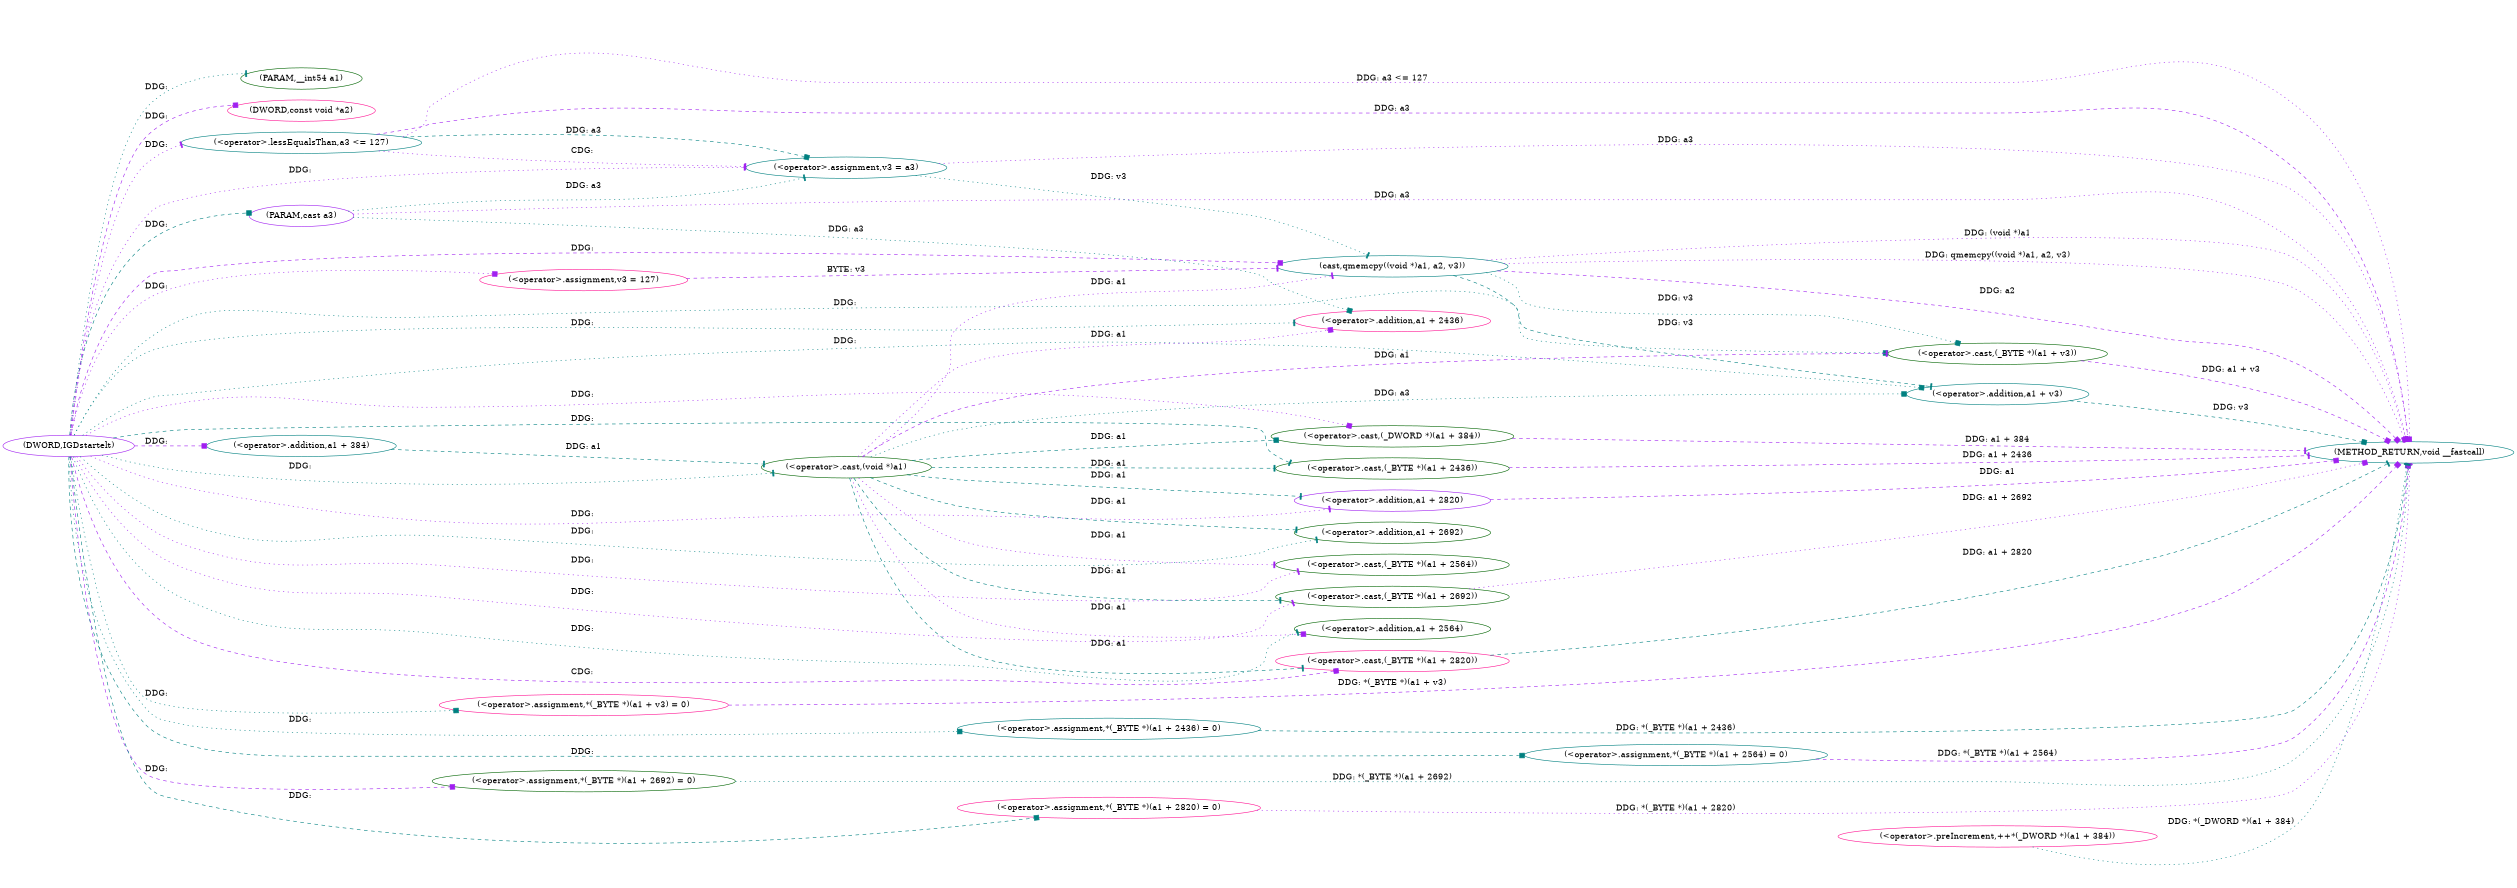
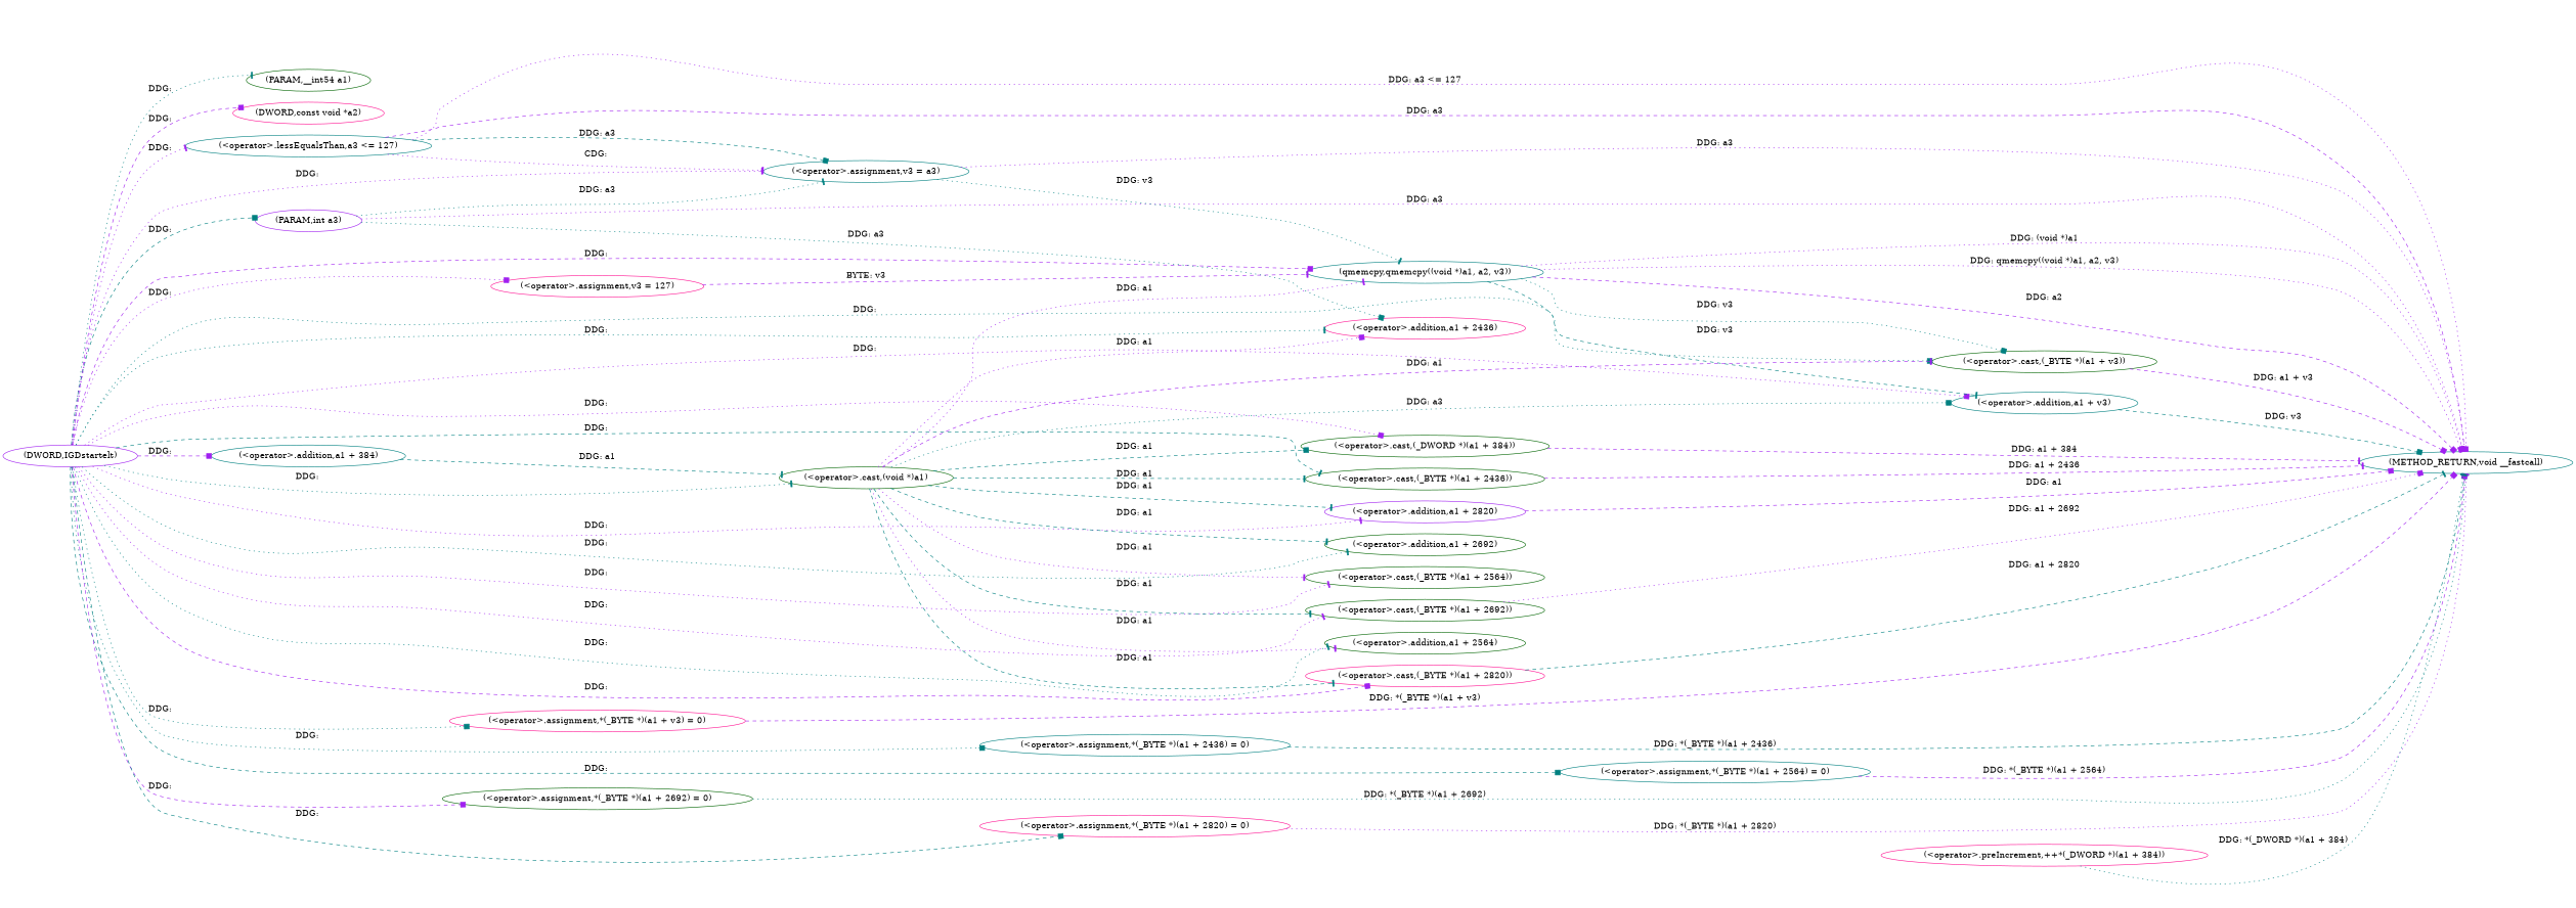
  digraph {
    rankdir=LR
    node [color=darkgreen]
    edge [arrowhead=tee color=purple style=dotted]
    n1 [color=purple label="(DWORD,IGDstartelt)"]
    n2 [label="(PARAM,__int54 a1)"]
    n3 [color=deeppink label="(DWORD,const void *a2)"]
-   n4 [color=purple label="(PARAM,cast a3)"]
+   n4 [color=purple label="(PARAM,int a3)"]
    n5 [color=deeppink label="(<operator>.assignment,v3 = 127)"]
    n6 [color=teal label="(<operator>.lessEqualsThan,a3 <= 127)"]
    n7 [color=teal label="(<operator>.assignment,v3 = a3)"]
-   n8 [color=teal label="(cast,qmemcpy((void *)a1, a2, v3))"]
+   n8 [color=teal label="(qmemcpy,qmemcpy((void *)a1, a2, v3))"]
    n9 [label="(<operator>.cast,(void *)a1)"]
    n10 [color=deeppink label="(<operator>.assignment,*(_BYTE *)(a1 + v3) = 0)"]
    n11 [label="(<operator>.cast,(_BYTE *)(a1 + v3))"]
    n12 [color=teal label="(<operator>.addition,a1 + v3)"]
    n13 [label="(<operator>.cast,(_DWORD *)(a1 + 384))"]
    n14 [color=teal label="(<operator>.addition,a1 + 384)"]
    n15 [color=teal label="(<operator>.assignment,*(_BYTE *)(a1 + 2436) = 0)"]
    n16 [label="(<operator>.cast,(_BYTE *)(a1 + 2436))"]
    n17 [color=deeppink label="(<operator>.addition,a1 + 2436)"]
    n18 [color=teal label="(<operator>.assignment,*(_BYTE *)(a1 + 2564) = 0)"]
    n19 [label="(<operator>.cast,(_BYTE *)(a1 + 2564))"]
    n20 [label="(<operator>.addition,a1 + 2564)"]
    n21 [label="(<operator>.assignment,*(_BYTE *)(a1 + 2692) = 0)"]
    n22 [label="(<operator>.cast,(_BYTE *)(a1 + 2692))"]
    n23 [label="(<operator>.addition,a1 + 2692)"]
    n24 [color=deeppink label="(<operator>.assignment,*(_BYTE *)(a1 + 2820) = 0)"]
    n25 [color=deeppink label="(<operator>.cast,(_BYTE *)(a1 + 2820))"]
    n26 [color=purple label="(<operator>.addition,a1 + 2820)"]
    n27 [color=teal label="(METHOD_RETURN,void __fastcall)"]
    n28 [color=deeppink label="(<operator>.preIncrement,++*(_DWORD *)(a1 + 384))"]
    n1 -> n2 [color=teal label="DDG: "]
    n1 -> n3 [arrowhead=box label="DDG: " style=dashed]
    n1 -> n4 [arrowhead=box color=teal label="DDG: " style=dashed]
    n1 -> n5 [arrowhead=box label="DDG: "]
    n1 -> n6 [label="DDG: "]
    n1 -> n7 [label="DDG: "]
    n1 -> n8 [arrowhead=box label="DDG: " style=dashed]
    n1 -> n9 [color=teal label="DDG: "]
    n1 -> n10 [arrowhead=box color=teal label="DDG: "]
    n1 -> n11 [arrowhead=box color=teal label="DDG: "]
-   n1 -> n12 [arrowhead=box color=teal label="DDG: "]
+   n1 -> n12 [arrowhead=box label="DDG: "]
    n1 -> n13 [arrowhead=box label="DDG: "]
    n1 -> n14 [arrowhead=box label="DDG: " style=dashed]
    n1 -> n15 [arrowhead=box color=teal label="DDG: "]
    n1 -> n16 [color=teal label="DDG: " style=dashed]
    n1 -> n17 [color=teal label="DDG: "]
    n1 -> n18 [arrowhead=box color=teal label="DDG: " style=dashed]
    n1 -> n19 [label="DDG: "]
    n1 -> n20 [color=teal label="DDG: "]
    n1 -> n21 [arrowhead=box label="DDG: " style=dashed]
    n1 -> n22 [label="DDG: "]
    n1 -> n23 [color=teal label="DDG: "]
    n1 -> n24 [arrowhead=box color=teal label="DDG: " style=dashed]
-   n1 -> n25 [arrowhead=box label="CDG: " style=dashed]
+   n1 -> n25 [arrowhead=box label="DDG: " style=dashed]
    n1 -> n26 [label="DDG: "]
    n4 -> n7 [color=teal label="DDG: a3"]
    n4 -> n17 [arrowhead=box color=teal label="DDG: a3"]
    n4 -> n27 [arrowhead=box label="DDG: a3"]
    n5 -> n8 [label="BYTE: v3" style=dashed]
    n6 -> n7 [arrowhead=box color=teal label="DDG: a3" style=dashed]
    n6 -> n7 [label="CDG: "]
    n6 -> n27 [arrowhead=box label="DDG: a3 <= 127"]
    n6 -> n27 [label="DDG: a3" style=dashed]
    n7 -> n8 [color=teal label="DDG: v3"]
    n7 -> n27 [label="DDG: a3"]
    n8 -> n11 [arrowhead=box color=teal label="DDG: v3"]
    n8 -> n12 [color=teal label="DDG: v3" style=dashed]
    n8 -> n27 [arrowhead=box label="DDG: (void *)a1"]
    n8 -> n27 [arrowhead=box label="DDG: qmemcpy((void *)a1, a2, v3)"]
    n8 -> n27 [arrowhead=box label="DDG: a2" style=dashed]
    n9 -> n8 [label="DDG: a1"]
    n9 -> n11 [label="DDG: a1" style=dashed]
    n9 -> n12 [arrowhead=box color=teal label="DDG: a3"]
    n9 -> n13 [arrowhead=box color=teal label="DDG: a1" style=dashed]
    n9 -> n16 [color=teal label="DDG: a1" style=dashed]
    n9 -> n17 [arrowhead=box label="DDG: a1"]
    n9 -> n19 [label="DDG: a1"]
-   n9 -> n20 [arrowhead=box label="DDG: a1"]
+   n9 -> n20 [label="DDG: a1"]
    n9 -> n22 [color=teal label="DDG: a1" style=dashed]
    n9 -> n23 [color=teal label="DDG: a1" style=dashed]
    n9 -> n25 [color=teal label="DDG: a1" style=dashed]
    n9 -> n26 [color=teal label="DDG: a1" style=dashed]
    n10 -> n27 [arrowhead=box label="DDG: *(_BYTE *)(a1 + v3)" style=dashed]
    n11 -> n27 [arrowhead=box label="DDG: a1 + v3" style=dashed]
    n12 -> n27 [arrowhead=box color=teal label="DDG: v3" style=dashed]
    n13 -> n27 [label="DDG: a1 + 384" style=dashed]
    n14 -> n9 [color=teal label="DDG: a1" style=dashed]
    n15 -> n27 [arrowhead=box color=teal label="DDG: *(_BYTE *)(a1 + 2436)" style=dashed]
    n16 -> n27 [label="DDG: a1 + 2436" style=dashed]
    n18 -> n27 [arrowhead=box label="DDG: *(_BYTE *)(a1 + 2564)" style=dashed]
    n21 -> n27 [color=teal label="DDG: *(_BYTE *)(a1 + 2692)"]
    n22 -> n27 [arrowhead=box label="DDG: a1 + 2692"]
    n24 -> n27 [label="DDG: *(_BYTE *)(a1 + 2820)"]
    n25 -> n27 [color=teal label="DDG: a1 + 2820" style=dashed]
    n26 -> n27 [arrowhead=box label="DDG: a1" style=dashed]
    n28 -> n27 [color=teal label="DDG: *(_DWORD *)(a1 + 384)"]
  }
